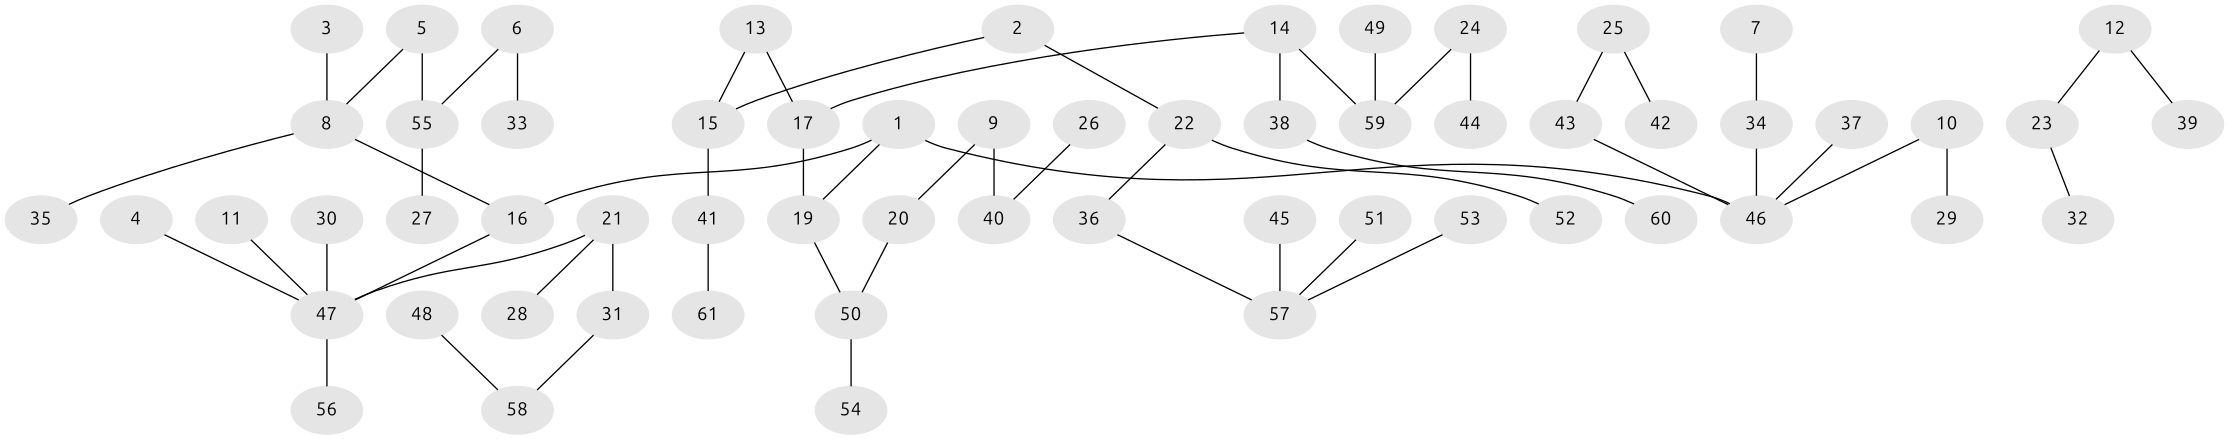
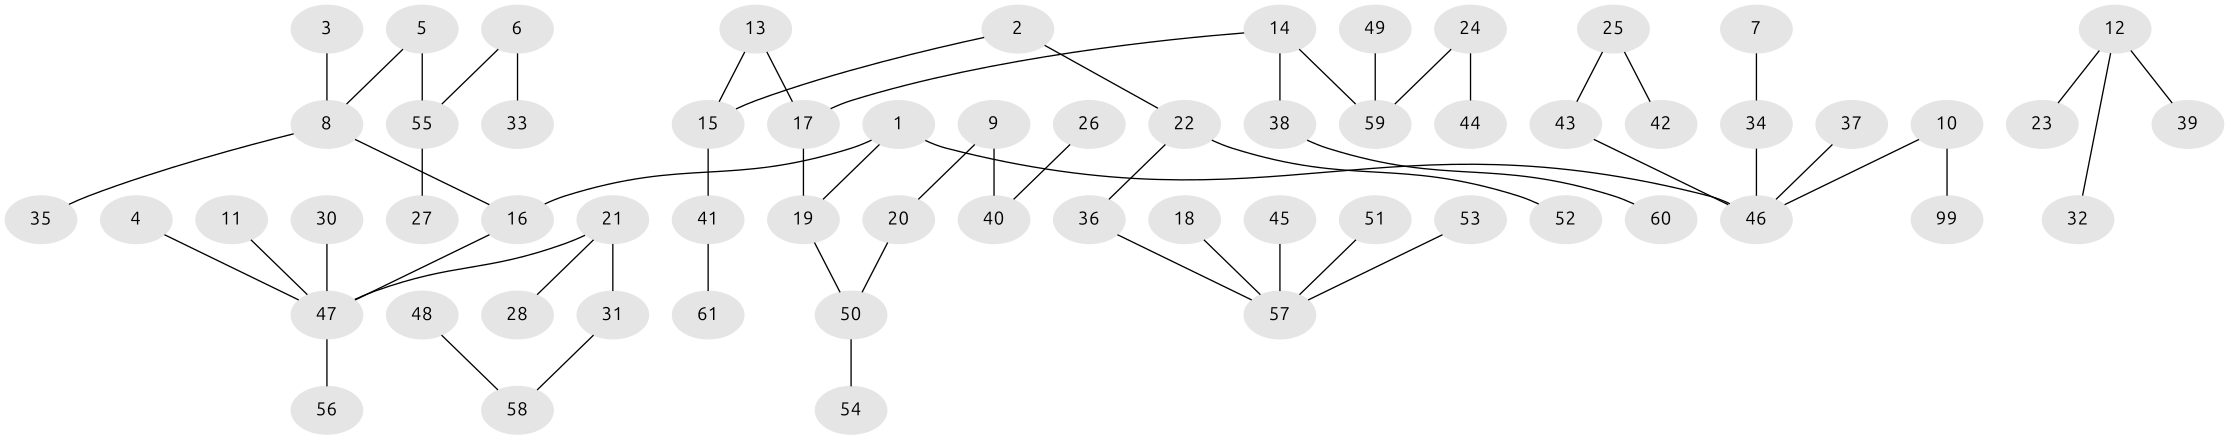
  graph {
    fontname=Ubuntu
    node [color=gray90 fontname=Ubuntu style=filled]
    edge [fontname=Ubuntu weight=1.0]
    1
    16
    19
    46
    47
    50
    2
    15
    22
    41
    36
    52
    3
    8
    35
    4
    56
    5
    55
    27
    6
    33
    7
    34
    9
    20
    40
    10
-   29
+   29 [label=99]
    11
    12
    23
    32
    39
    13
    17
    14
    38
    59
    60
    61
+   18
    57
    54
    21
    28
    31
    58
    24
    44
    25
    42
    43
    26
    30
    37
    45
    48
    49
    51
    53
    1 -- 16
    1 -- 19
    1 -- 46
    16 -- 47
    19 -- 50
    47 -- 56
    50 -- 54
    2 -- 15
    2 -- 22
    15 -- 41
    22 -- 36
    22 -- 52
    41 -- 61
    36 -- 57
    3 -- 8
    8 -- 16
    8 -- 35
    4 -- 47
    5 -- 8
    5 -- 55
    55 -- 27
    6 -- 55
    6 -- 33
    7 -- 34
    34 -- 46
    9 -- 20
    9 -- 40
    20 -- 50
    10 -- 46
    10 -- 29
    11 -- 47
    12 -- 23
-   23 -- 32
+   12 -- 32
    12 -- 39
    13 -- 15
    13 -- 17
    17 -- 19
    14 -- 17
    14 -- 38
    14 -- 59
    38 -- 60
+   18 -- 57
    21 -- 47
    21 -- 28
    21 -- 31
    31 -- 58
    24 -- 59
    24 -- 44
    25 -- 42
    25 -- 43
    43 -- 46
    26 -- 40
    30 -- 47
    37 -- 46
    45 -- 57
    48 -- 58
    49 -- 59
    51 -- 57
    53 -- 57
  }
